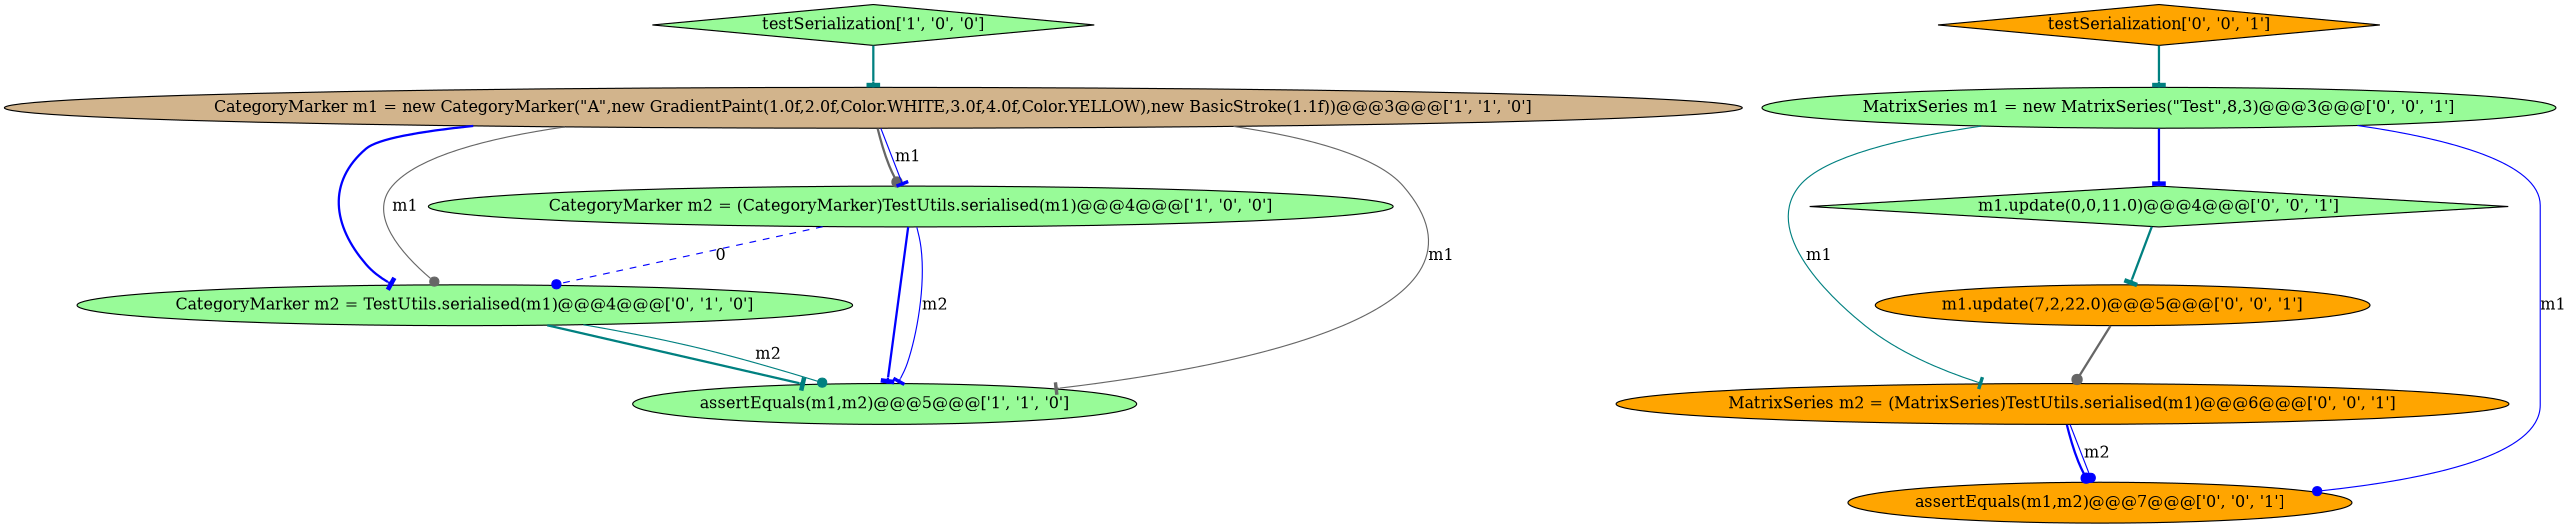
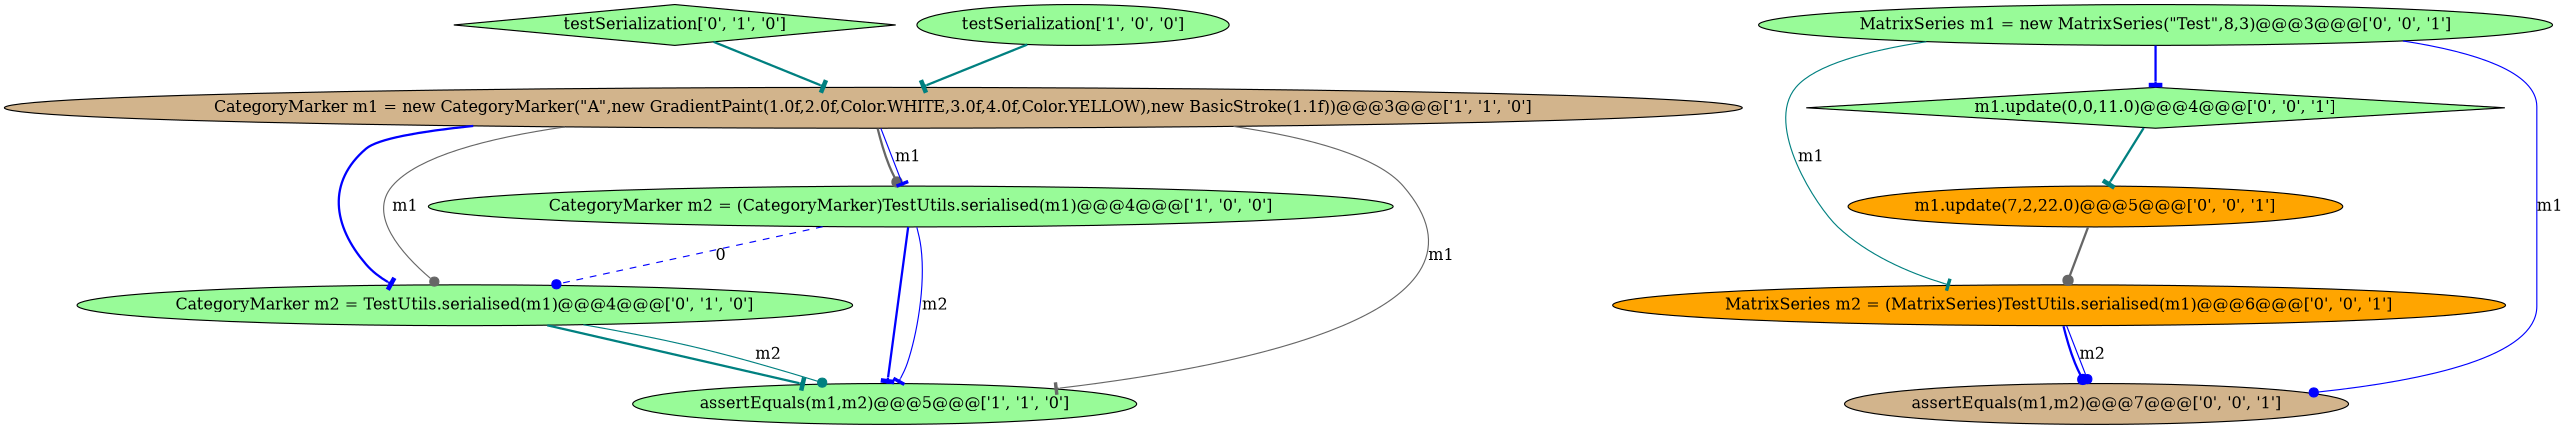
  digraph {
    fontname="DejaVu Serif"
    node [fillcolor=palegreen fontname="DejaVu Serif" shape=ellipse style=filled]
    edge [arrowhead=tee color=blue fontname="DejaVu Serif" style=bold]
    n1 [fillcolor=tan label="CategoryMarker m1 = new CategoryMarker(\"A\",new GradientPaint(1.0f,2.0f,Color.WHITE,3.0f,4.0f,Color.YELLOW),new BasicStroke(1.1f))@@@3@@@['1', '1', '0']"]
    n2 [label="CategoryMarker m2 = TestUtils.serialised(m1)@@@4@@@['0', '1', '0']"]
    n3 [label="CategoryMarker m2 = (CategoryMarker)TestUtils.serialised(m1)@@@4@@@['1', '0', '0']"]
    n4 [label="assertEquals(m1,m2)@@@5@@@['1', '1', '0']"]
+   n5 [label="testSerialization['0', '1', '0']" shape=diamond]
    n6 [fillcolor=orange label="MatrixSeries m2 = (MatrixSeries)TestUtils.serialised(m1)@@@6@@@['0', '0', '1']"]
-   n7 [fillcolor=orange label="assertEquals(m1,m2)@@@7@@@['0', '0', '1']"]
-   n8 [label="testSerialization['1', '0', '0']" shape=diamond]
+   n7 [fillcolor=tan label="assertEquals(m1,m2)@@@7@@@['0', '0', '1']"]
+   n8 [label="testSerialization['1', '0', '0']"]
    n9 [label="m1.update(0,0,11.0)@@@4@@@['0', '0', '1']" shape=diamond]
    n10 [fillcolor=orange label="m1.update(7,2,22.0)@@@5@@@['0', '0', '1']"]
    n11 [label="MatrixSeries m1 = new MatrixSeries(\"Test\",8,3)@@@3@@@['0', '0', '1']"]
-   n12 [fillcolor=orange label="testSerialization['0', '0', '1']" shape=diamond]
    n1 -> n2
    n1 -> n2 [arrowhead=dot color=gray40 label=m1 style=solid]
    n1 -> n3 [arrowhead=dot color=gray40]
    n1 -> n3 [label=m1 style=solid]
    n1 -> n4 [color=gray40 label=m1 style=solid]
    n2 -> n4 [color=teal]
    n2 -> n4 [arrowhead=dot color=teal label=m2 style=solid]
    n3 -> n2 [arrowhead=dot label=0 style=dashed]
    n3 -> n4
    n3 -> n4 [label=m2 style=solid]
+   n5 -> n1 [color=teal]
    n6 -> n7 [arrowhead=dot label=m2 style=solid]
    n6 -> n7 [arrowhead=dot]
    n8 -> n1 [color=teal]
    n9 -> n10 [color=teal]
    n10 -> n6 [arrowhead=dot color=gray40]
    n11 -> n6 [color=teal label=m1 style=solid]
    n11 -> n7 [arrowhead=dot label=m1 style=solid]
    n11 -> n9
-   n12 -> n11 [color=teal]
  }
